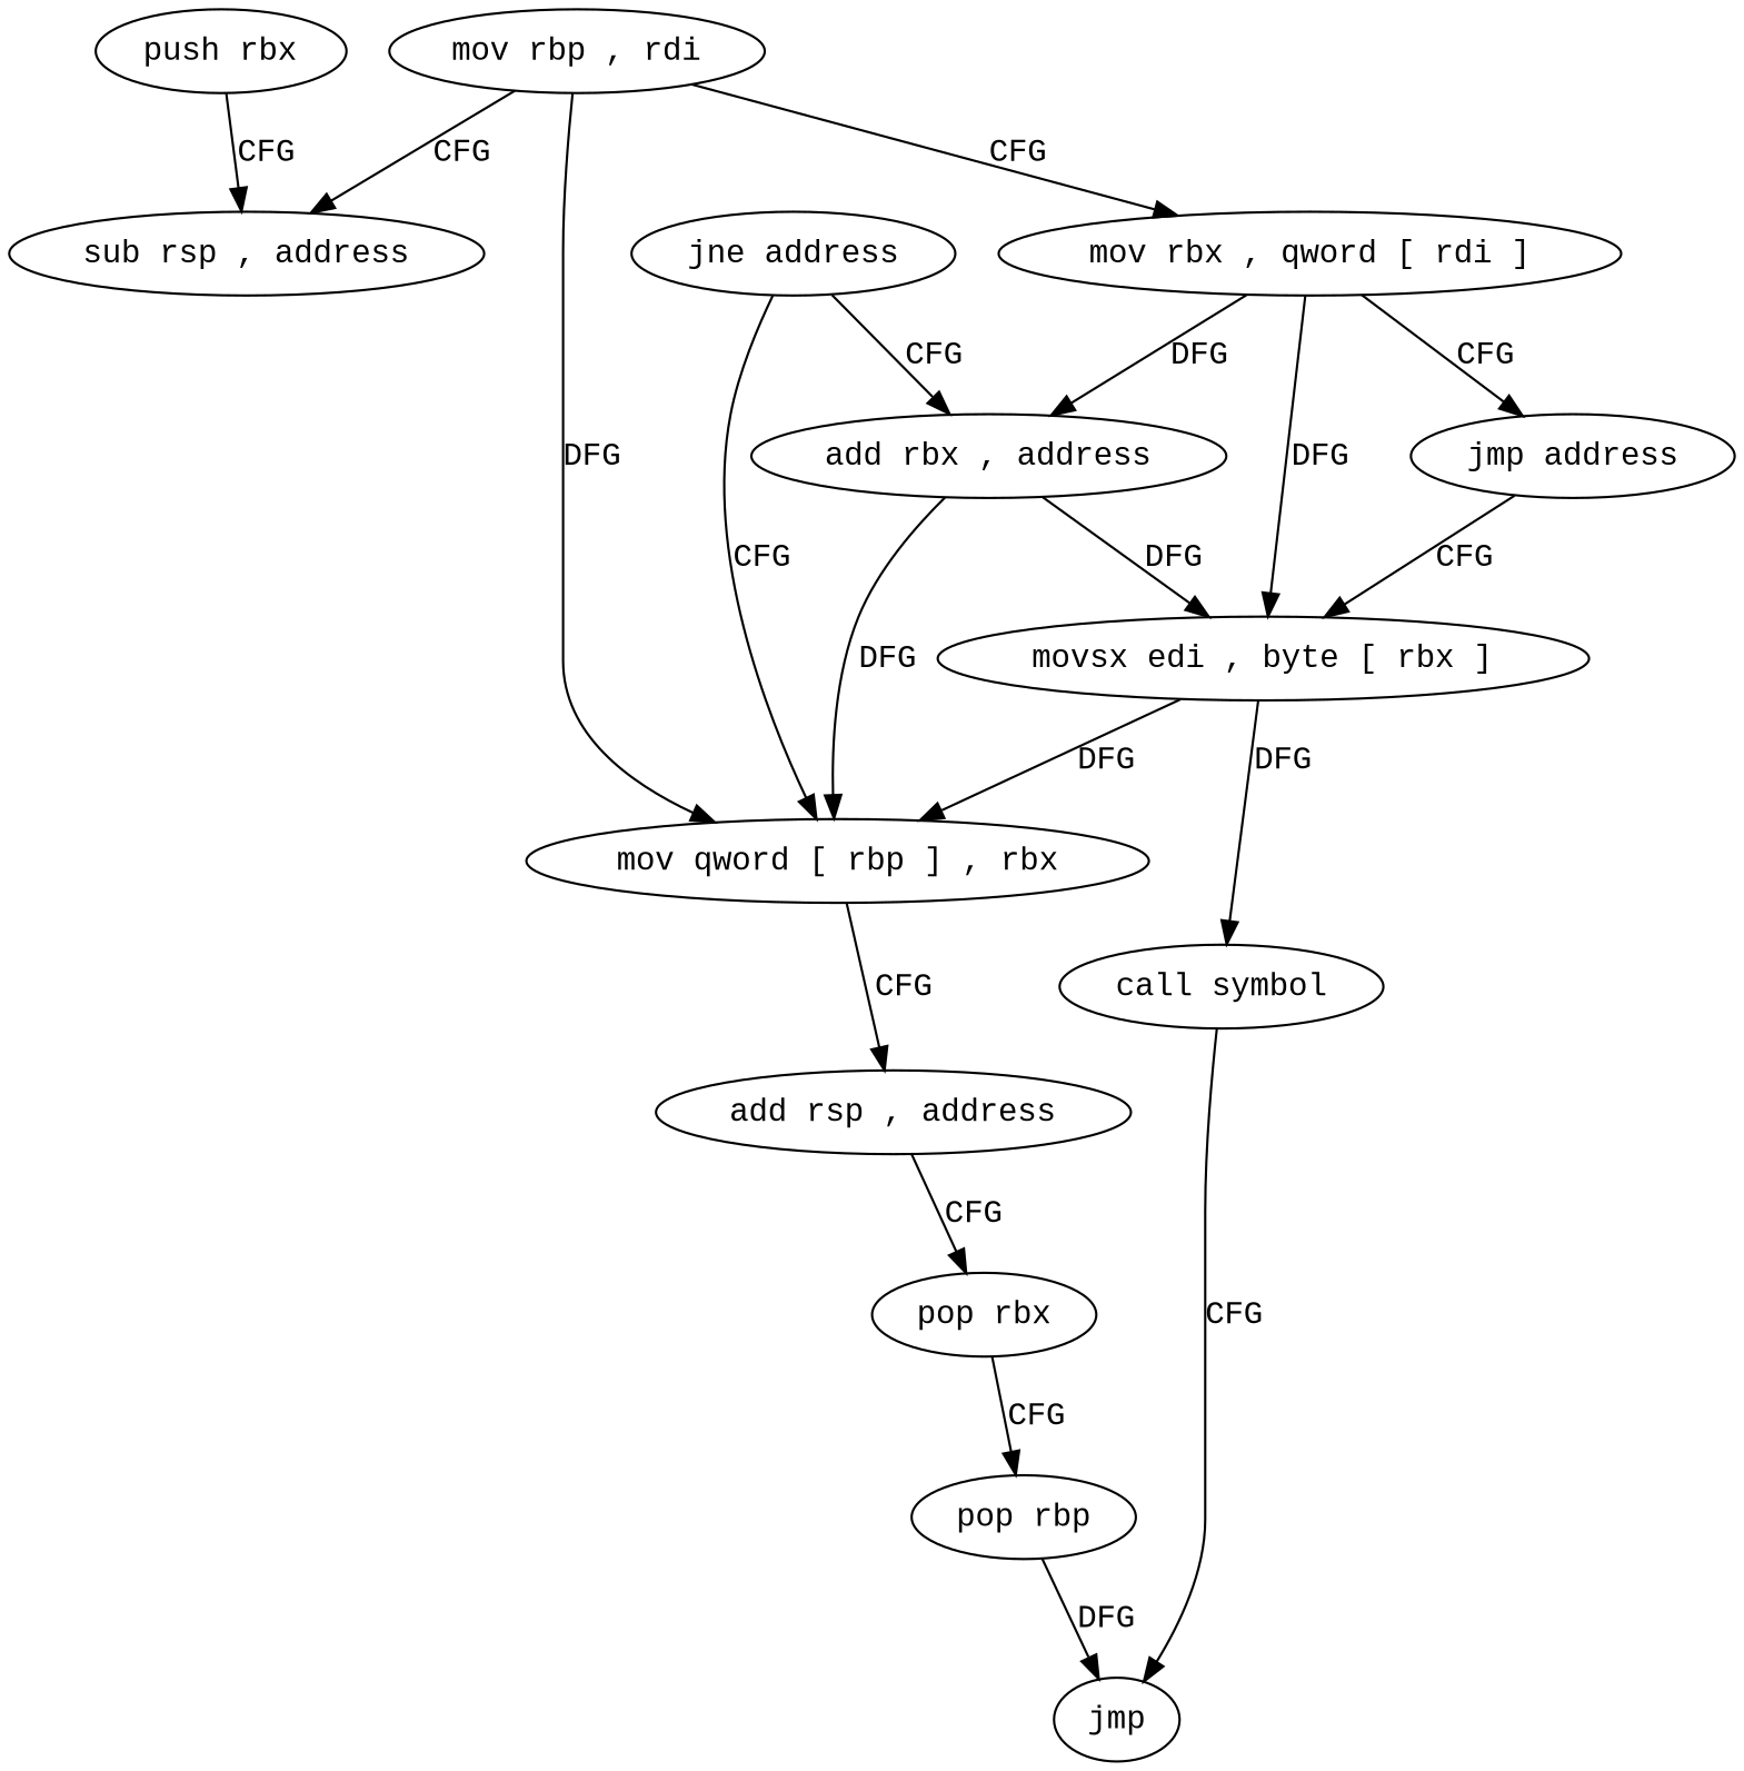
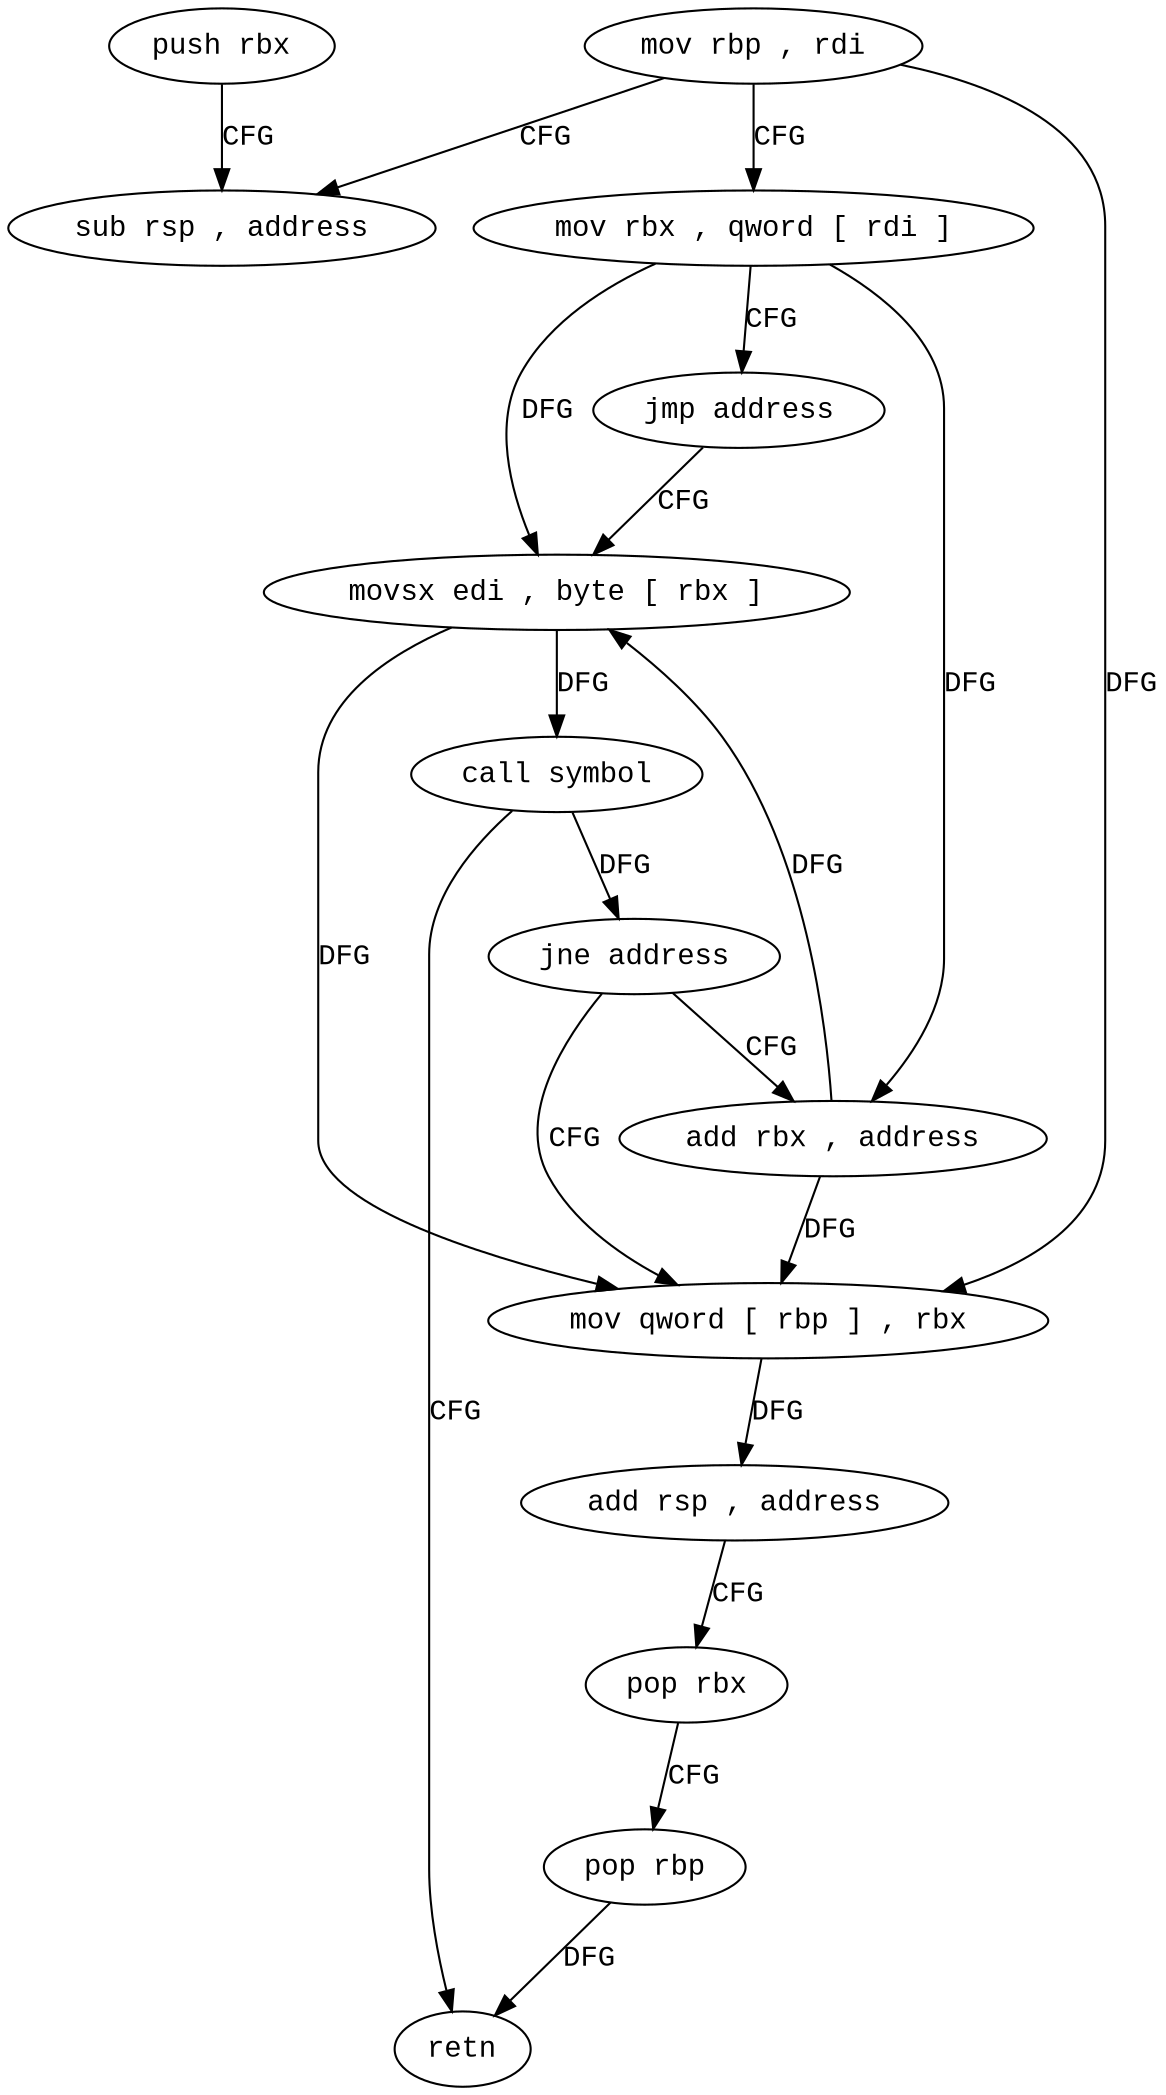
  digraph {
    fontname="Liberation Mono"
    node [fontname="Liberation Mono"]
    edge [fontname="Liberation Mono"]
    n1 [label="push rbx"]
    n2 [label="sub rsp , address"]
    n3 [label="mov rbp , rdi"]
    n4 [label="mov rbx , qword [ rdi ]"]
    n5 [label="mov qword [ rbp ] , rbx"]
    n6 [label="jmp address"]
    n7 [label="movsx edi , byte [ rbx ]"]
    n8 [label="add rbx , address"]
    n9 [label="add rsp , address"]
    n10 [label="call symbol"]
    n11 [label="jne address"]
-   n12 [label=jmp]
+   n12 [label=retn]
    n13 [label="pop rbx"]
    n14 [label="pop rbp"]
    n1 -> n2 [label=CFG]
    n3 -> n2 [label=CFG]
    n3 -> n4 [label=CFG]
    n3 -> n5 [label=DFG]
    n4 -> n6 [label=CFG]
    n4 -> n7 [label=DFG]
    n4 -> n8 [label=DFG]
-   n5 -> n9 [label=CFG]
+   n5 -> n9 [label=DFG]
    n6 -> n7 [label=CFG]
    n7 -> n5 [label=DFG]
    n7 -> n10 [label=DFG]
    n8 -> n5 [label=DFG]
    n8 -> n7 [label=DFG]
    n9 -> n13 [label=CFG]
+   n10 -> n11 [label=DFG]
    n10 -> n12 [label=CFG]
    n11 -> n5 [label=CFG]
    n11 -> n8 [label=CFG]
    n13 -> n14 [label=CFG]
    n14 -> n12 [label=DFG]
  }
